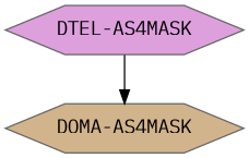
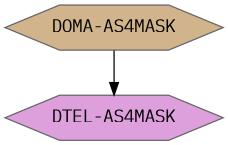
  digraph {
    fontname="IBM Plex Mono"
    node [color=gray40 shape=hexagon style=filled fontname="IBM Plex Mono"]
    "DTEL-AS4MASK" [fillcolor=plum]
    "DOMA-AS4MASK" [fillcolor=tan]
-   "DTEL-AS4MASK" -> "DOMA-AS4MASK" [fontname="IBM Plex Mono"]
+   "DOMA-AS4MASK" -> "DTEL-AS4MASK" [fontname="IBM Plex Mono"]
  }
